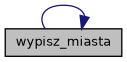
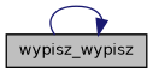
  digraph {
    rankdir=LR
-   n1 [color=black fillcolor=grey75 fontcolor=black fontname=Helvetica fontsize=10 height=0.2 label=wypisz_miasta shape=record style=filled width=0.4]
+   n1 [color=black fillcolor=grey75 fontcolor=black fontname=Helvetica fontsize=10 height=0.2 label=wypisz_wypisz shape=record style=filled width=0.4]
    n1 -> n1 [color=midnightblue fontname=Helvetica fontsize=10 labelfontname=Helvetica labelfontsize=10 style=solid]
  }
